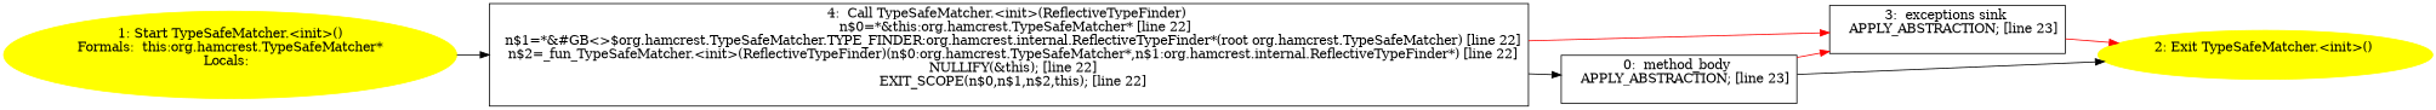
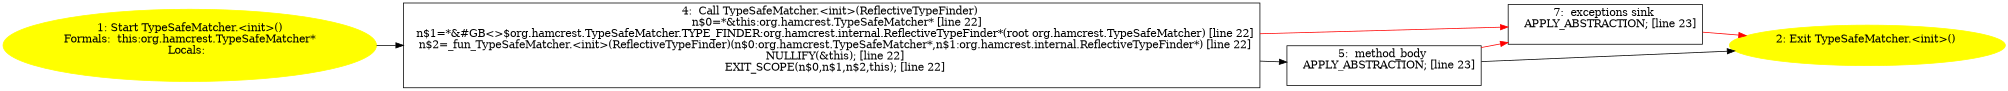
  digraph {
    rankdir=LR
    node [shape=box]
    n1 [color=yellow label="1: Start TypeSafeMatcher.<init>()\nFormals:  this:org.hamcrest.TypeSafeMatcher*\nLocals:  \n  " style=filled shape=""]
    n2 [label="4:  Call TypeSafeMatcher.<init>(ReflectiveTypeFinder) \n   n$0=*&this:org.hamcrest.TypeSafeMatcher* [line 22]\n  n$1=*&#GB<>$org.hamcrest.TypeSafeMatcher.TYPE_FINDER:org.hamcrest.internal.ReflectiveTypeFinder*(root org.hamcrest.TypeSafeMatcher) [line 22]\n  n$2=_fun_TypeSafeMatcher.<init>(ReflectiveTypeFinder)(n$0:org.hamcrest.TypeSafeMatcher*,n$1:org.hamcrest.internal.ReflectiveTypeFinder*) [line 22]\n  NULLIFY(&this); [line 22]\n  EXIT_SCOPE(n$0,n$1,n$2,this); [line 22]\n "]
-   n3 [label="3:  exceptions sink \n   APPLY_ABSTRACTION; [line 23]\n "]
-   n4 [label="0:  method_body \n   APPLY_ABSTRACTION; [line 23]\n "]
+   n3 [label="7:  exceptions sink \n   APPLY_ABSTRACTION; [line 23]\n "]
+   n4 [label="5:  method_body \n   APPLY_ABSTRACTION; [line 23]\n "]
    n5 [color=yellow label="2: Exit TypeSafeMatcher.<init>() \n  " style=filled shape=""]
    n1 -> n2
    n2 -> n3 [color=red]
    n2 -> n4
    n3 -> n5 [color=red]
    n4 -> n3 [color=red]
    n4 -> n5
  }
